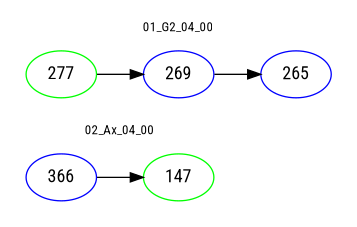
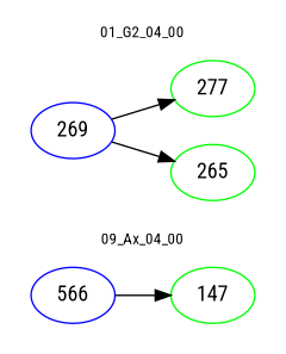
  digraph {
    fontname="Roboto Condensed"
    rankdir=LR
    node [color=blue fontname="Roboto Condensed"]
    edge [color=black fontname="Roboto Condensed"]
-   n1 [label=366]
+   n1 [label=566]
    n2 [color=green label=147]
    n3 [label=269]
-   n4 [label=265]
+   n4 [color=green label=265]
    n5 [color=green label=277]
    subgraph cluster_1 {
      color=white
      fontsize=10
-     label="02_Ax_04_00"
+     label="09_Ax_04_00"
      n1
      n2
    }
    subgraph cluster_2 {
      color=white
      fontsize=10
      label="01_G2_04_00"
      n3
      n4
      n5
    }
    n1 -> n2
    n3 -> n4
-   n5 -> n3
+   n3 -> n5
  }
